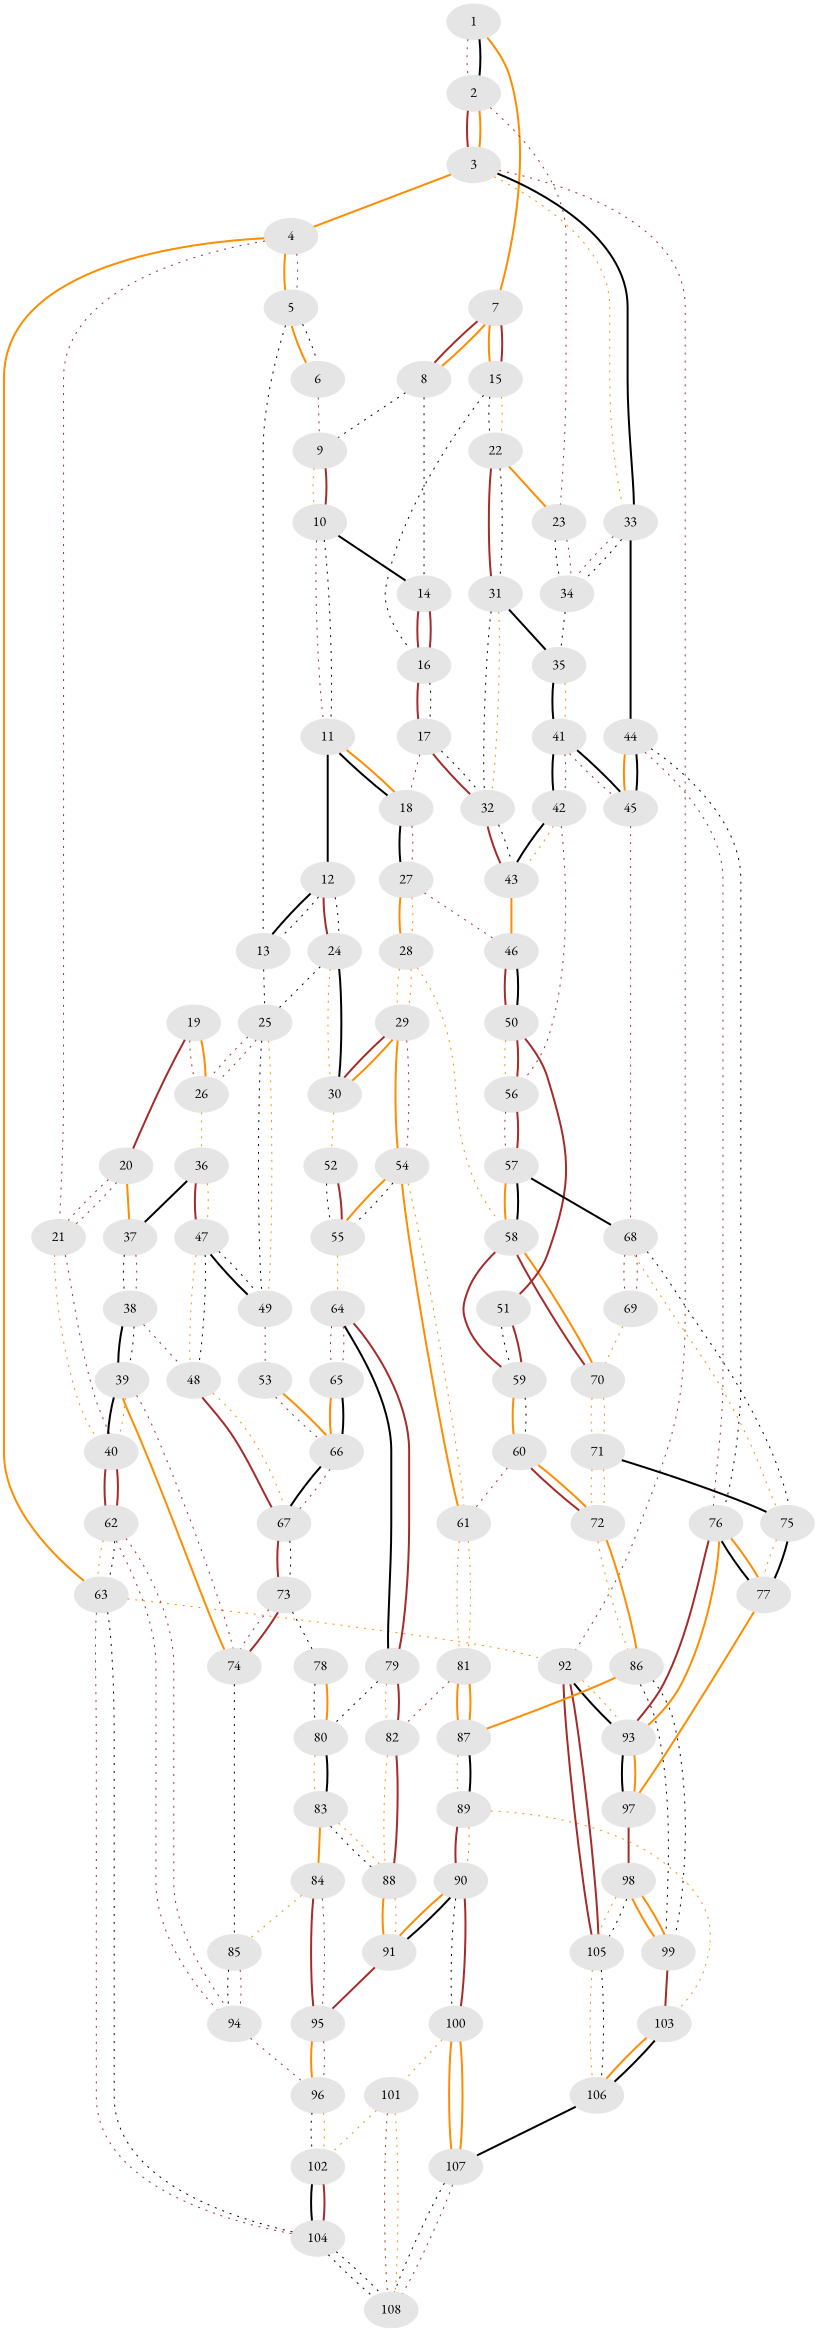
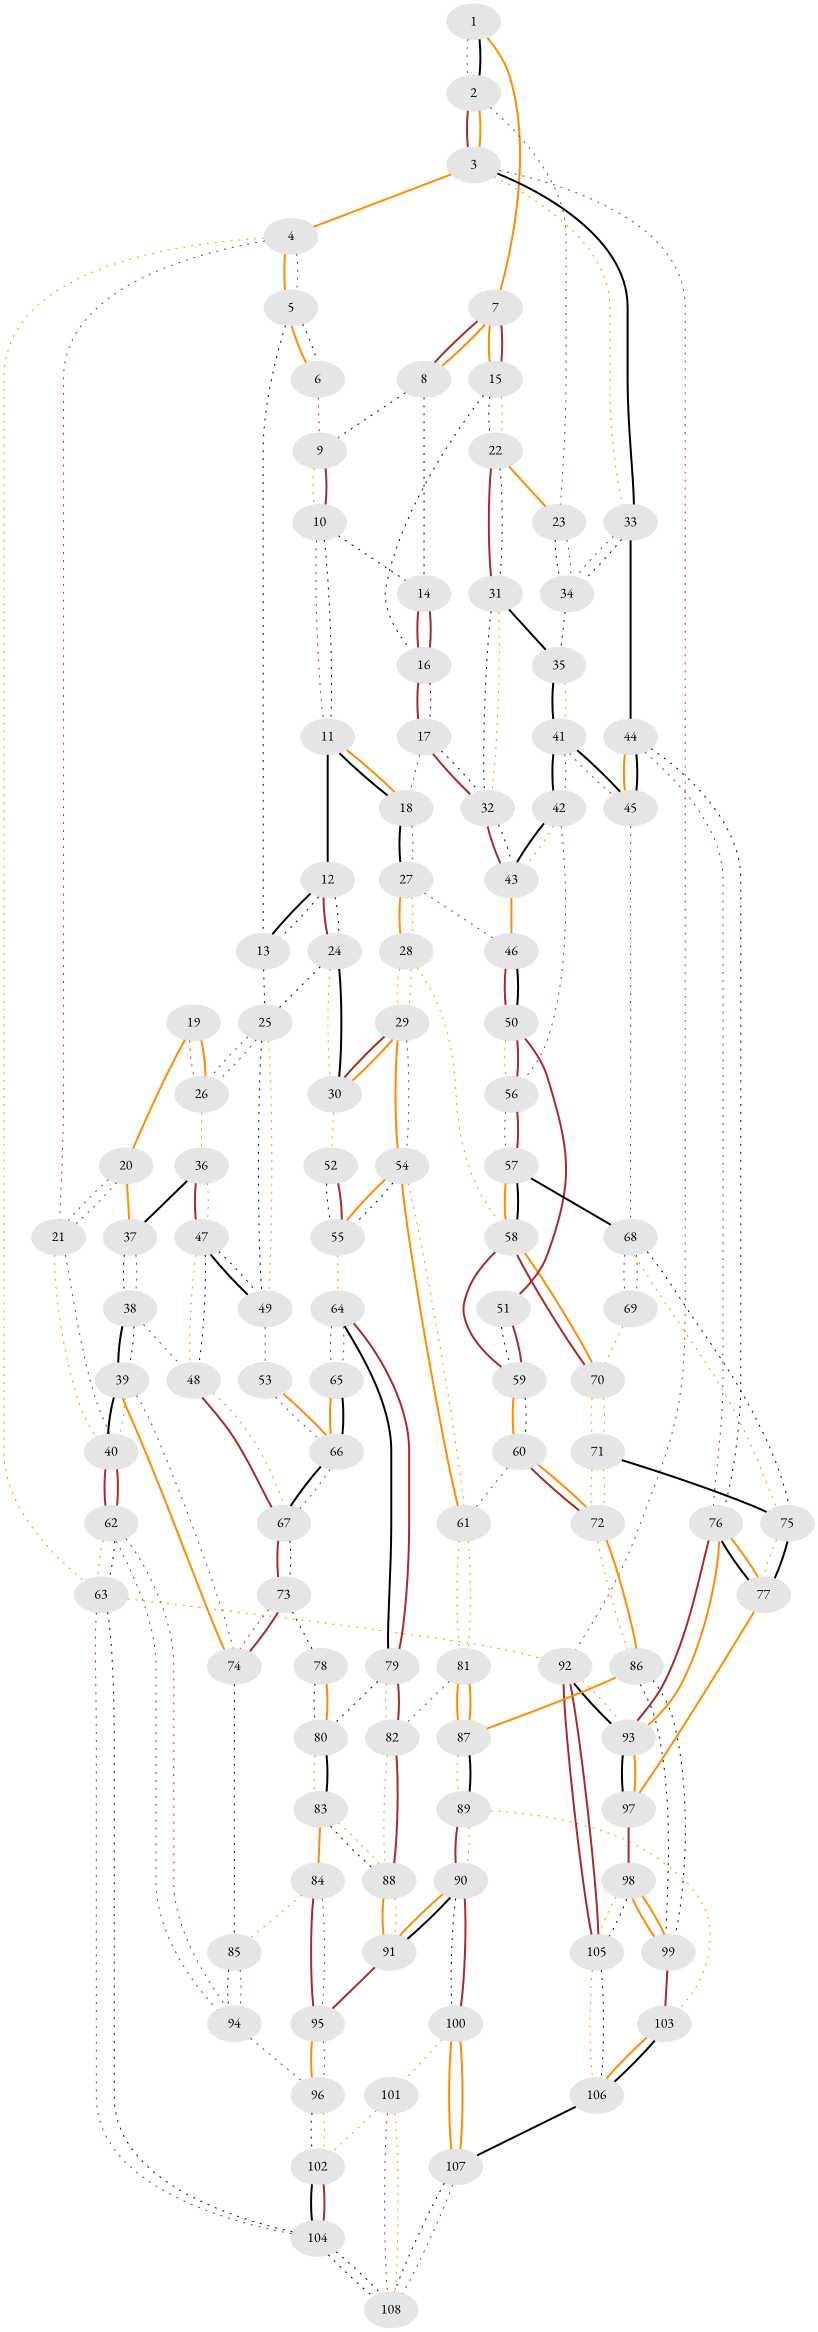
  graph {
    fontname="EB Garamond"
    node [color=gray90 fontname="EB Garamond" style=filled]
    edge [color=darkorange fontname="EB Garamond" style=dotted]
    1
    2
    7
    3
    23
    8
    15
    4
    33
    92
    34
    5
    21
    63
    44
    93
    105
    6
    13
    40
    104
    9
    25
    10
    14
    16
    22
    11
    12
    18
    24
    27
    30
    19
    20
    26
    17
    31
    32
    43
    28
    46
    37
    36
    38
    62
    35
    49
    52
    53
    47
    29
    58
    50
    54
    51
    59
    55
    61
    41
    45
    76
    42
    48
    39
    74
    67
    85
    94
    56
    68
    57
    77
    69
    75
    73
    66
    60
    64
    81
    65
    79
    70
    71
    72
    86
    82
    87
    96
    108
    80
    78
    99
    97
    98
    83
    88
    84
    89
    91
    95
    103
    90
    100
    106
    101
    107
    102
    1 -- 2 [color=brown]
    1 -- 2 [color=black style=bold]
    1 -- 7 [style=bold]
    2 -- 3 [color=brown style=bold]
    2 -- 3 [style=bold]
    2 -- 23 [color=brown]
    7 -- 8 [color=brown style=bold]
    7 -- 8 [style=bold]
    7 -- 15 [style=bold]
    7 -- 15 [color=brown style=bold]
    3 -- 4 [style=bold]
    3 -- 33
    3 -- 33 [color=black style=bold]
    3 -- 92 [color=brown]
    23 -- 34 [color=black]
    23 -- 34 [color=brown]
    8 -- 9 [color=black]
    8 -- 14 [color=black]
    15 -- 16 [color=black]
    15 -- 22 [color=black]
    15 -- 22
    4 -- 5 [style=bold]
    4 -- 5 [color=brown]
    4 -- 21 [color=brown]
-   4 -- 63 [style=bold]
+   4 -- 63
    33 -- 34 [color=brown]
    33 -- 34 [color=black]
    33 -- 44 [color=black style=bold]
    92 -- 93 [color=black style=bold]
    92 -- 93
    92 -- 105 [color=brown style=bold]
    92 -- 105 [color=brown style=bold]
    34 -- 35 [color=black]
    5 -- 6 [style=bold]
    5 -- 6 [color=black]
    5 -- 13 [color=black]
    21 -- 40
    21 -- 40 [color=brown]
    63 -- 92
    63 -- 104 [color=brown]
    63 -- 104 [color=black]
    44 -- 45 [style=bold]
    44 -- 45 [color=black style=bold]
    44 -- 76 [color=brown]
    44 -- 76 [color=black]
    93 -- 97 [color=black style=bold]
    93 -- 97 [style=bold]
    105 -- 106
    105 -- 106 [color=black]
    6 -- 9 [color=brown]
    13 -- 25 [color=black]
    40 -- 62 [color=brown style=bold]
    40 -- 62 [color=brown style=bold]
    104 -- 108 [color=black]
    104 -- 108 [color=black]
    9 -- 10
    9 -- 10 [color=brown style=bold]
    25 -- 26 [color=brown]
    25 -- 26 [color=brown]
    25 -- 49 [color=black]
    25 -- 49
-   10 -- 14 [color=black style=bold]
+   10 -- 14 [color=black]
    10 -- 11 [color=brown]
    10 -- 11 [color=black]
    14 -- 16 [color=brown style=bold]
    14 -- 16 [color=brown style=bold]
    16 -- 17 [color=brown style=bold]
    16 -- 17 [color=black]
    22 -- 23 [style=bold]
    22 -- 31 [color=brown style=bold]
    22 -- 31 [color=black]
    11 -- 12 [color=black style=bold]
    11 -- 18 [color=black style=bold]
    11 -- 18 [style=bold]
    12 -- 13 [color=black style=bold]
    12 -- 13 [color=black]
    12 -- 24 [color=brown style=bold]
    12 -- 24 [color=black]
    18 -- 27 [color=black style=bold]
    18 -- 27 [color=brown]
    24 -- 25 [color=black]
    24 -- 30
    24 -- 30 [color=black style=bold]
    27 -- 28 [style=bold]
    27 -- 28
    27 -- 46 [color=brown]
    30 -- 52
-   19 -- 20 [color=brown style=bold]
+   19 -- 20 [style=bold]
    19 -- 26 [color=brown]
    19 -- 26 [style=bold]
    20 -- 21 [color=brown]
    20 -- 21 [color=brown]
    20 -- 37 [style=bold]
    26 -- 36
    17 -- 18 [color=brown]
    17 -- 32 [color=brown style=bold]
    17 -- 32 [color=black]
    31 -- 32 [color=black]
    31 -- 32
    31 -- 35 [color=black style=bold]
    32 -- 43 [color=brown style=bold]
    32 -- 43 [color=black]
    43 -- 46 [style=bold]
    28 -- 29
    28 -- 29
    28 -- 58
    46 -- 50 [color=brown style=bold]
    46 -- 50 [color=black style=bold]
    37 -- 38 [color=black]
    37 -- 38 [color=brown]
    36 -- 37 [color=black style=bold]
    36 -- 47 [color=brown style=bold]
    36 -- 47
    38 -- 48 [color=brown]
    38 -- 39 [color=black style=bold]
    38 -- 39 [color=black]
    62 -- 63
    62 -- 63 [color=black]
    62 -- 94 [color=brown]
    62 -- 94 [color=brown]
    35 -- 41 [color=black style=bold]
    35 -- 41
    49 -- 53 [color=brown]
    52 -- 55 [color=black]
    52 -- 55 [color=brown style=bold]
    53 -- 66 [color=brown]
    53 -- 66 [style=bold]
    47 -- 49 [color=black style=bold]
    47 -- 49 [color=black]
    47 -- 48
    47 -- 48 [color=black]
    29 -- 30 [color=brown style=bold]
    29 -- 30 [style=bold]
    29 -- 54 [style=bold]
    29 -- 54 [color=brown]
    58 -- 59 [color=brown style=bold]
    58 -- 70 [color=brown style=bold]
    58 -- 70 [style=bold]
    50 -- 51 [color=brown style=bold]
    50 -- 56
    50 -- 56 [color=brown style=bold]
    54 -- 55 [style=bold]
    54 -- 55 [color=black]
    54 -- 61 [style=bold]
    54 -- 61
    51 -- 59 [color=black]
    51 -- 59 [color=brown style=bold]
    59 -- 60 [style=bold]
    59 -- 60 [color=black]
    55 -- 64
    61 -- 81
    61 -- 81
    41 -- 45 [color=brown]
    41 -- 45 [color=black style=bold]
    41 -- 42 [color=black style=bold]
    41 -- 42 [color=brown]
    45 -- 68 [color=brown]
    76 -- 93 [color=brown style=bold]
    76 -- 93 [style=bold]
    76 -- 77 [color=black style=bold]
    76 -- 77 [style=bold]
    42 -- 43 [color=black style=bold]
    42 -- 43
    42 -- 56 [color=brown]
    48 -- 67 [color=brown style=bold]
    48 -- 67
    39 -- 40 [color=black style=bold]
    39 -- 40
    39 -- 74 [style=bold]
    39 -- 74 [color=brown]
    74 -- 85 [color=black]
    67 -- 73 [color=brown style=bold]
    67 -- 73 [color=black]
    85 -- 94 [color=black]
    85 -- 94 [color=brown]
    94 -- 96 [color=brown]
    56 -- 57 [color=brown]
    56 -- 57 [color=brown style=bold]
    68 -- 69 [color=brown]
    68 -- 69 [color=brown]
    68 -- 75
    68 -- 75 [color=black]
    57 -- 58 [style=bold]
    57 -- 58 [color=black style=bold]
    57 -- 68 [color=black style=bold]
    77 -- 97 [style=bold]
    69 -- 70
    75 -- 77
    75 -- 77 [color=black style=bold]
    73 -- 74 [color=brown]
    73 -- 74 [color=brown style=bold]
    73 -- 78 [color=black]
    66 -- 67 [color=black style=bold]
    66 -- 67 [color=brown]
    60 -- 61 [color=brown]
    60 -- 72 [color=brown style=bold]
    60 -- 72 [style=bold]
    64 -- 65 [color=brown]
    64 -- 65 [color=brown]
    64 -- 79 [color=black style=bold]
    64 -- 79 [color=brown style=bold]
    81 -- 82 [color=brown]
    81 -- 87 [style=bold]
    81 -- 87 [style=bold]
    65 -- 66 [style=bold]
    65 -- 66 [color=black style=bold]
    79 -- 82
    79 -- 82 [color=brown style=bold]
    79 -- 80 [color=black]
    70 -- 71
    70 -- 71
    71 -- 75 [color=black style=bold]
    71 -- 72
    71 -- 72
    72 -- 86
    72 -- 86 [style=bold]
    86 -- 87 [style=bold]
    86 -- 99 [color=black]
    86 -- 99 [color=black]
    82 -- 88
    82 -- 88 [color=brown style=bold]
    87 -- 89
    87 -- 89 [color=black style=bold]
    96 -- 102 [color=black]
    96 -- 102
    80 -- 83
    80 -- 83 [color=black style=bold]
    78 -- 80 [color=black]
    78 -- 80 [style=bold]
    99 -- 103 [color=brown style=bold]
    97 -- 98 [color=brown style=bold]
    98 -- 105
    98 -- 105 [color=black]
    98 -- 99 [style=bold]
    98 -- 99 [style=bold]
    83 -- 88 [color=black]
    83 -- 88
    83 -- 84 [style=bold]
    88 -- 91 [style=bold]
    88 -- 91
    84 -- 85
    84 -- 95 [color=brown style=bold]
    84 -- 95 [color=brown]
    89 -- 103
    89 -- 90 [color=brown style=bold]
    89 -- 90
    91 -- 95 [color=brown style=bold]
    95 -- 96 [style=bold]
    95 -- 96 [color=brown]
    103 -- 106 [style=bold]
    103 -- 106 [color=black style=bold]
    90 -- 91 [style=bold]
    90 -- 91 [color=black style=bold]
    90 -- 100 [color=black]
    90 -- 100 [color=brown style=bold]
    100 -- 101
    100 -- 107 [style=bold]
    100 -- 107 [style=bold]
    106 -- 107 [color=black style=bold]
    101 -- 108 [color=brown]
    101 -- 108
    101 -- 102
    107 -- 108 [color=black]
    107 -- 108 [color=brown]
    102 -- 104 [color=black style=bold]
    102 -- 104 [color=brown style=bold]
  }
